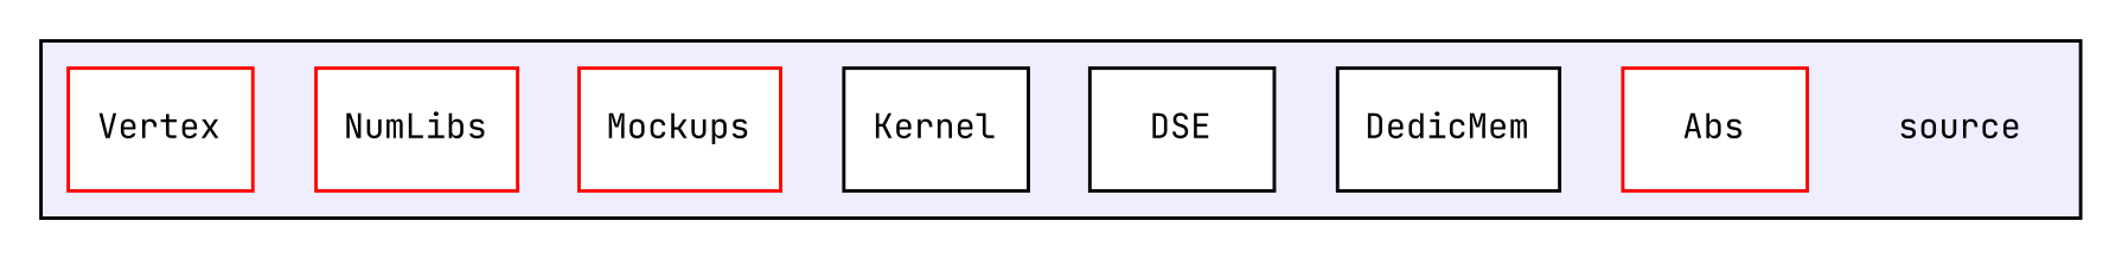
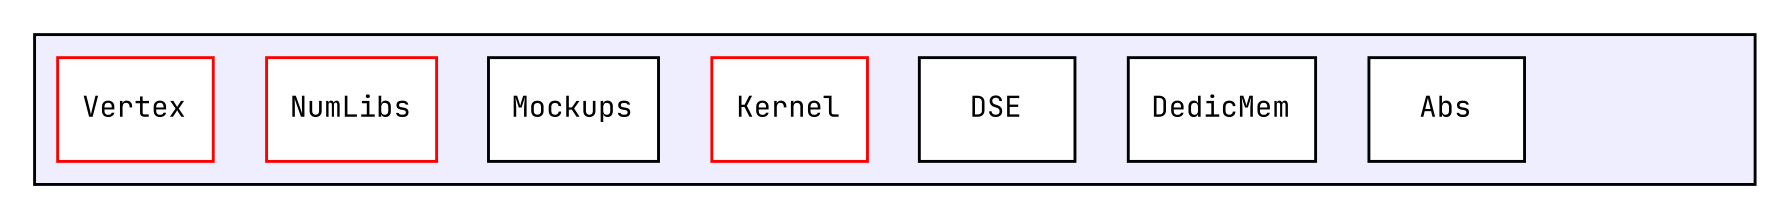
  digraph {
    compound=true
    fontname="JetBrains Mono"
    node [fontname="JetBrains Mono" fontsize=10 shape=box color=black fillcolor=white style=filled]
-   n1 [label=source shape=plaintext color="" fillcolor="" style=""]
-   n2 [color=red label=Abs]
+   n2 [label=Abs]
    n3 [label=DedicMem]
    n4 [label=DSE]
-   n5 [label=Kernel]
-   n6 [color=red label=Mockups]
+   n5 [color=red label=Kernel]
+   n6 [label=Mockups]
    n7 [color=red label=NumLibs]
    n8 [color=red label=Vertex]
    subgraph cluster_1 {
      bgcolor="#eeeeff"
      pencolor=black
-     n1
      n2
      n3
      n4
      n5
      n6
      n7
      n8
    }
  }
